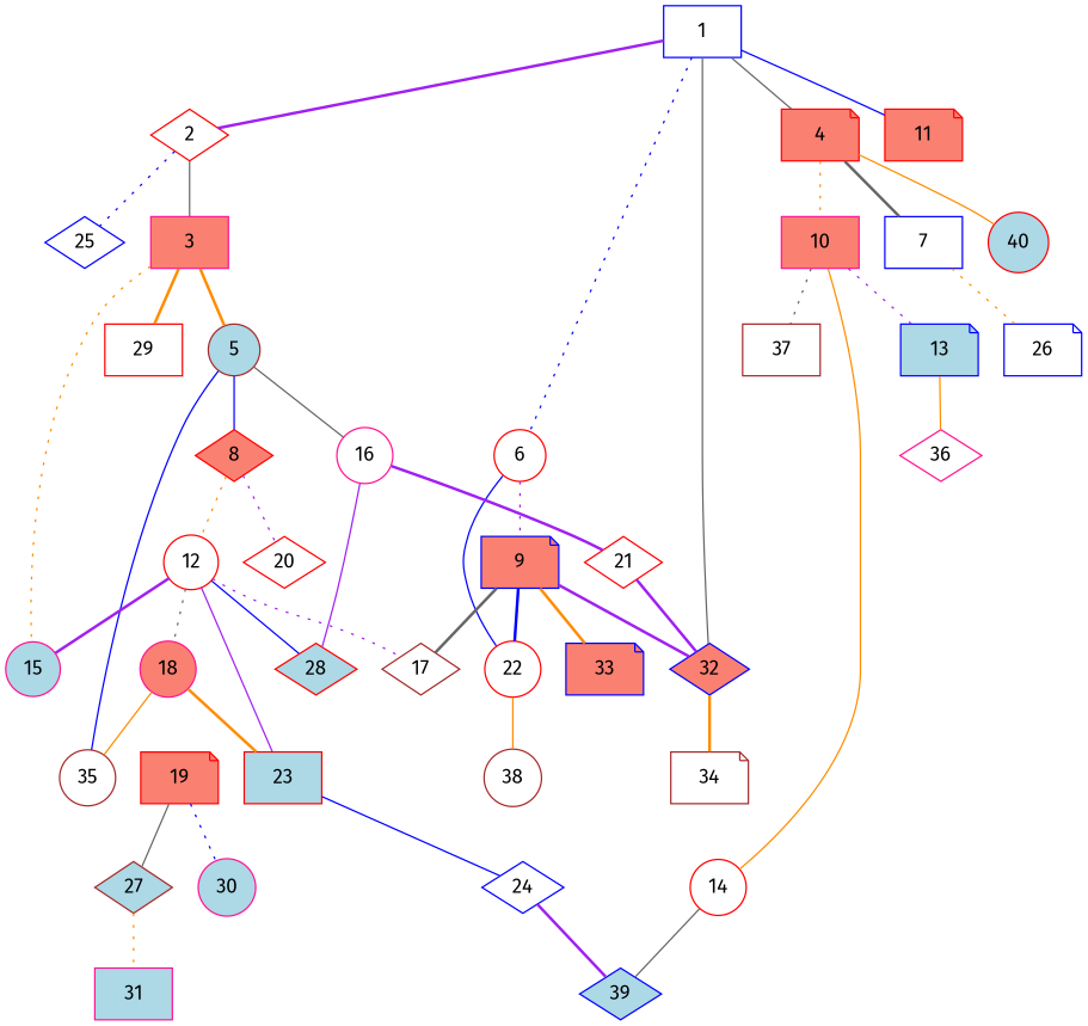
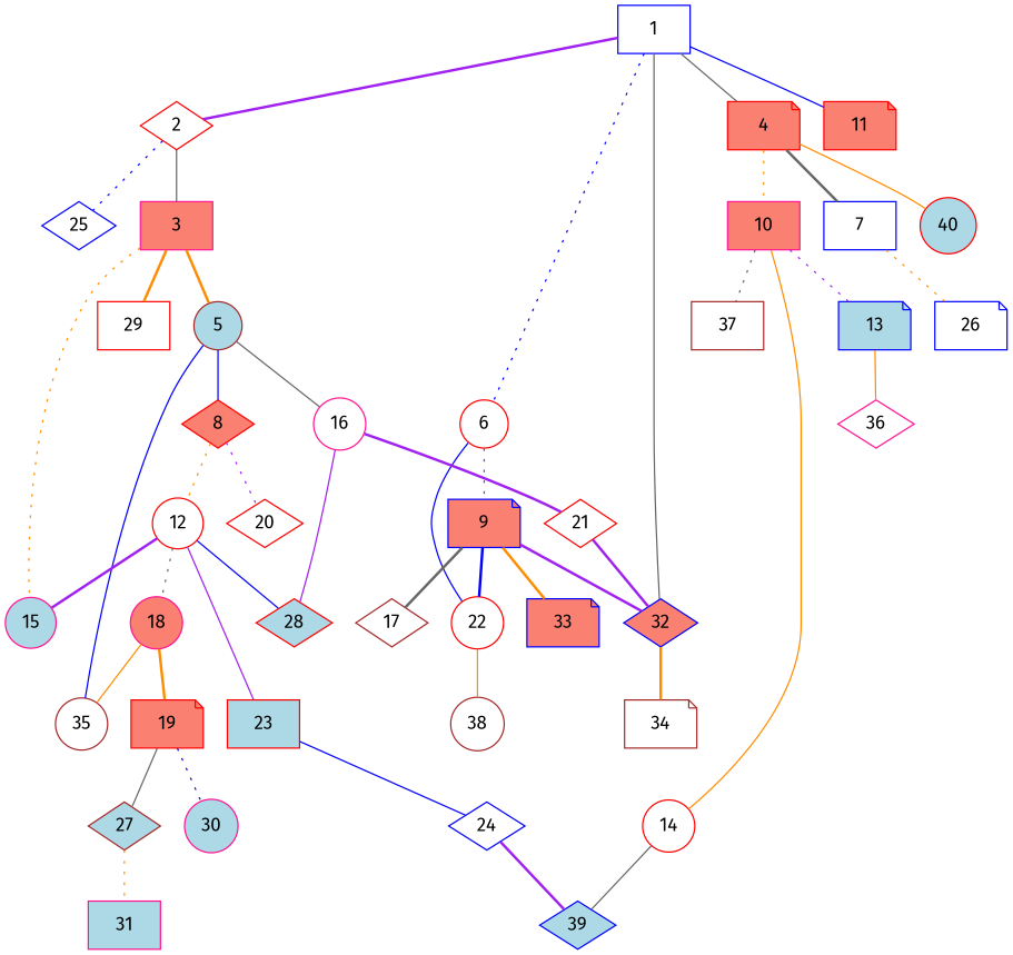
  graph {
    fontname="Fira Sans"
    node [color=red fillcolor=white fontname="Fira Sans" shape=diamond style=filled]
    edge [color=darkorange fontname="Fira Sans" style=solid]
    1 [color=blue shape=box]
    2
    4 [fillcolor=salmon shape=note]
    6 [shape=circle]
    11 [fillcolor=salmon shape=note]
    32 [color=blue fillcolor=salmon]
    3 [color=deeppink fillcolor=salmon shape=box]
    25 [color=blue]
    7 [color=blue shape=box]
    10 [color=deeppink fillcolor=salmon shape=box]
    40 [fillcolor=lightblue shape=circle]
    9 [color=blue fillcolor=salmon shape=note]
    22 [shape=circle]
    34 [color=brown shape=note]
    5 [color=brown fillcolor=lightblue shape=circle]
    15 [color=deeppink fillcolor=lightblue shape=circle]
    29 [shape=box]
    26 [color=blue shape=note]
    13 [color=blue fillcolor=lightblue shape=note]
    14 [shape=circle]
    37 [color=brown shape=box]
    17 [color=brown]
    33 [color=blue fillcolor=salmon shape=note]
    38 [color=brown shape=circle]
    8 [fillcolor=salmon]
    16 [color=deeppink shape=circle]
    35 [color=brown shape=circle]
    12 [shape=circle]
    20
    28 [fillcolor=lightblue]
    21
    36 [color=deeppink]
    39 [color=blue fillcolor=lightblue]
    18 [color=deeppink fillcolor=salmon shape=circle]
    23 [fillcolor=lightblue shape=box]
    19 [fillcolor=salmon shape=note]
    24 [color=blue]
    27 [color=brown fillcolor=lightblue]
    30 [color=deeppink fillcolor=lightblue shape=circle]
    31 [color=deeppink fillcolor=lightblue shape=box]
    1 -- 2 [color=purple style=bold]
    1 -- 4 [color=gray40]
    1 -- 6 [color=blue style=dotted]
    1 -- 11 [color=blue]
    1 -- 32 [color=gray40]
    2 -- 3 [color=gray40]
    2 -- 25 [color=blue style=dotted]
    4 -- 7 [color=gray40 style=bold]
    4 -- 10 [style=dotted]
    4 -- 40
    6 -- 9 [color=purple style=dotted]
    6 -- 22 [color=blue]
    32 -- 34 [style=bold]
    3 -- 5 [style=bold]
    3 -- 15 [style=dotted]
    3 -- 29 [style=bold]
    7 -- 26 [style=dotted]
    10 -- 13 [color=purple style=dotted]
    10 -- 14
    10 -- 37 [color=gray40 style=dotted]
    9 -- 32 [color=purple style=bold]
    9 -- 22 [color=blue style=bold]
    9 -- 17 [color=gray40 style=bold]
    9 -- 33 [style=bold]
    22 -- 38
    5 -- 8 [color=blue]
    5 -- 16 [color=gray40]
    5 -- 35 [color=blue]
    13 -- 36
    14 -- 39 [color=gray40]
    8 -- 12 [style=dotted]
    8 -- 20 [color=purple style=dotted]
    16 -- 28 [color=purple]
    16 -- 21 [color=purple style=bold]
    12 -- 15 [color=purple style=bold]
-   12 -- 17 [color=purple style=dotted]
    12 -- 28 [color=blue]
    12 -- 18 [color=gray40 style=dotted]
    12 -- 23 [color=purple]
    21 -- 32 [color=purple style=bold]
    18 -- 35
-   18 -- 23 [style=bold]
+   18 -- 19 [style=bold]
    23 -- 24 [color=blue]
    19 -- 27 [color=gray40]
    19 -- 30 [color=blue style=dotted]
    24 -- 39 [color=purple style=bold]
    27 -- 31 [style=dotted]
  }
